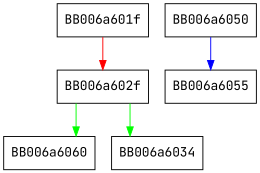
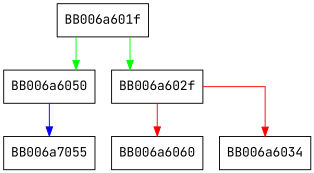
  digraph {
    fontname="JetBrains Mono"
    splines=ortho
    node [fontname="JetBrains Mono" shape=box]
    edge [color=green fontname="JetBrains Mono"]
    BB006a601f
    BB006a6050
    BB006a602f
-   BB006a6055
+   BB006a6055 [label=BB006a7055]
    BB006a6060
    BB006a6034
-   BB006a601f -> BB006a602f [color=red]
+   BB006a601f -> BB006a6050
+   BB006a601f -> BB006a602f
    BB006a6050 -> BB006a6055 [color=blue]
-   BB006a602f -> BB006a6060
-   BB006a602f -> BB006a6034
+   BB006a602f -> BB006a6060 [color=red]
+   BB006a602f -> BB006a6034 [color=red]
  }
